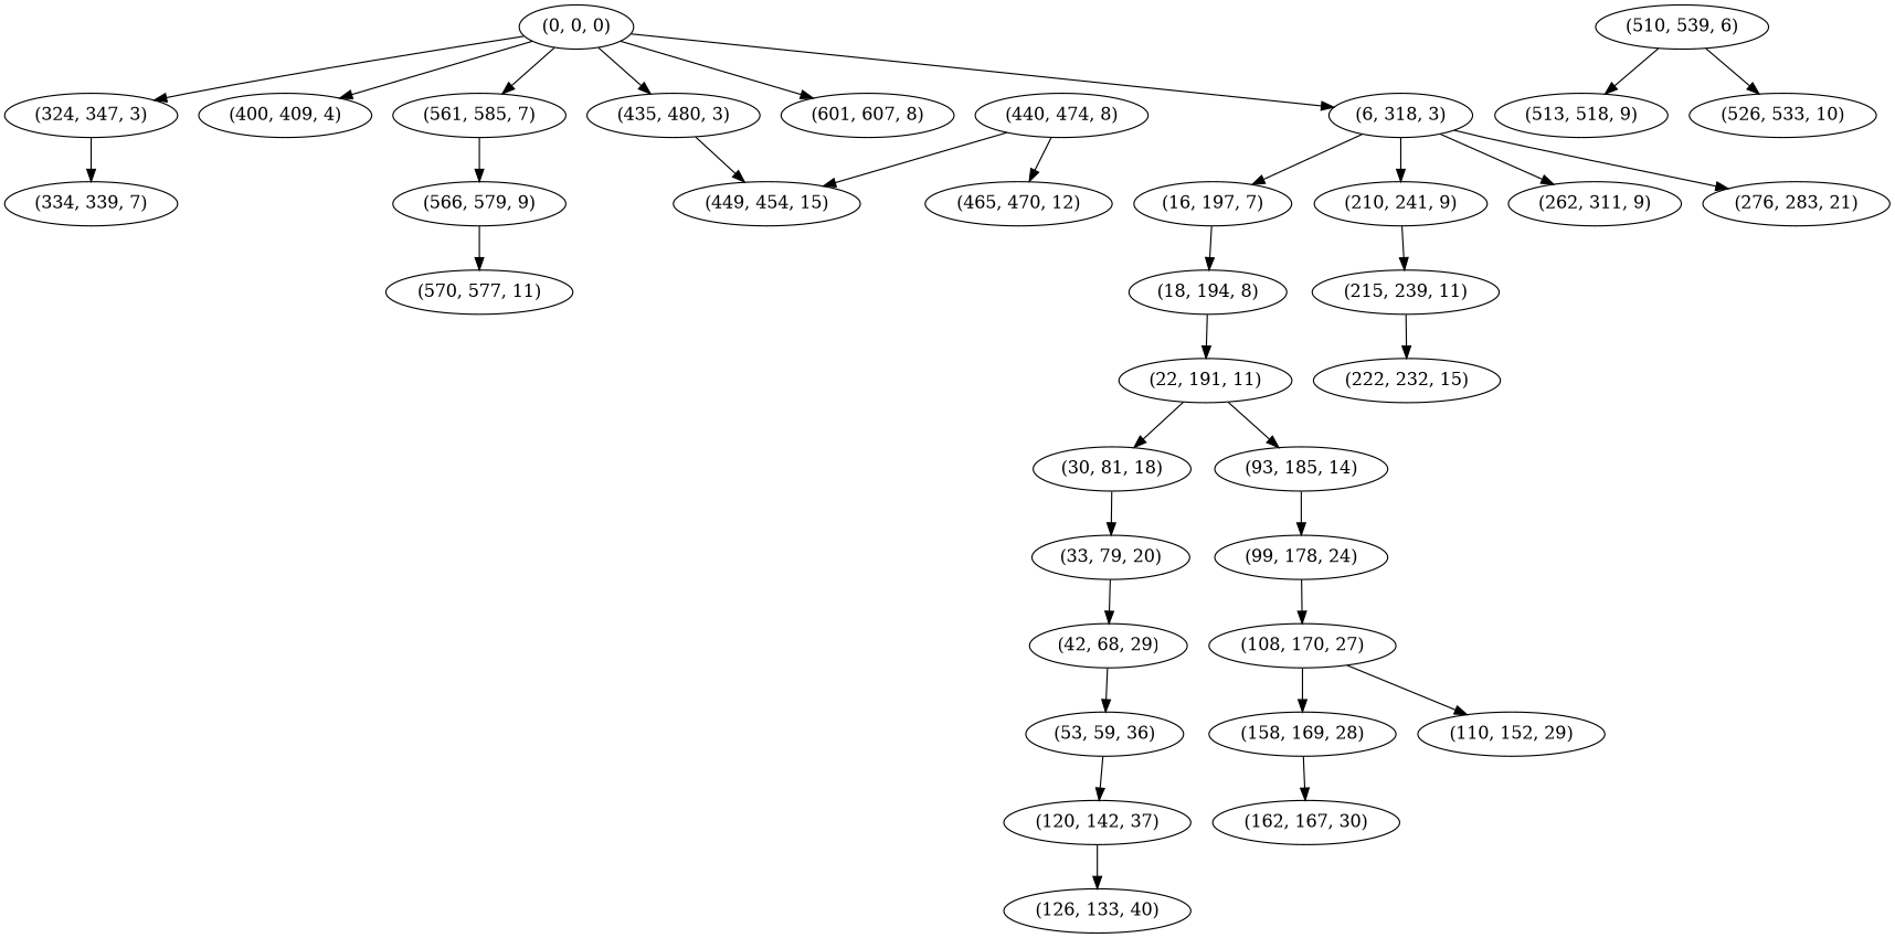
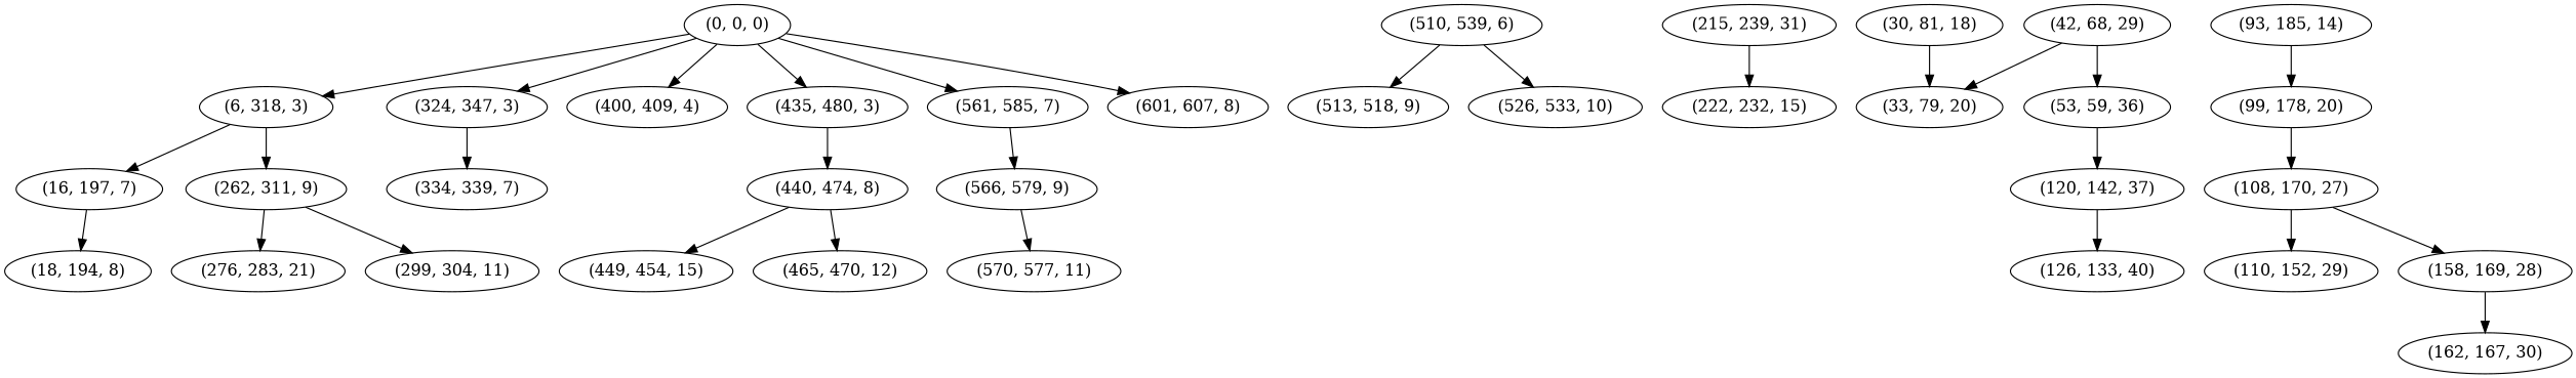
  digraph {
    "(0, 0, 0)"
    "(6, 318, 3)"
    "(324, 347, 3)"
    "(400, 409, 4)"
    "(435, 480, 3)"
    "(561, 585, 7)"
    "(601, 607, 8)"
    "(16, 197, 7)"
-   "(210, 241, 9)"
    "(262, 311, 9)"
    "(334, 339, 7)"
    "(440, 474, 8)"
    "(510, 539, 6)"
    "(513, 518, 9)"
    "(526, 533, 10)"
    "(566, 579, 9)"
    "(18, 194, 8)"
-   "(215, 239, 11)"
+   "(215, 239, 11)" [label="(215, 239, 31)"]
    "(276, 283, 21)"
-   "(22, 191, 11)"
+   "(299, 304, 11)"
    "(30, 81, 18)"
    "(93, 185, 14)"
    "(33, 79, 20)"
-   "(99, 178, 20)" [label="(99, 178, 24)"]
+   "(99, 178, 20)"
    "(42, 68, 29)"
    "(53, 59, 36)"
    "(120, 142, 37)"
    "(108, 170, 27)"
    "(110, 152, 29)"
    "(158, 169, 28)"
    "(162, 167, 30)"
    "(126, 133, 40)"
    "(222, 232, 15)"
    "(449, 454, 15)"
    "(465, 470, 12)"
    "(570, 577, 11)"
    "(0, 0, 0)" -> "(6, 318, 3)"
    "(0, 0, 0)" -> "(324, 347, 3)"
    "(0, 0, 0)" -> "(400, 409, 4)"
    "(0, 0, 0)" -> "(435, 480, 3)"
    "(0, 0, 0)" -> "(561, 585, 7)"
    "(0, 0, 0)" -> "(601, 607, 8)"
    "(6, 318, 3)" -> "(16, 197, 7)"
-   "(6, 318, 3)" -> "(210, 241, 9)"
    "(6, 318, 3)" -> "(262, 311, 9)"
    "(324, 347, 3)" -> "(334, 339, 7)"
-   "(435, 480, 3)" -> "(449, 454, 15)"
+   "(435, 480, 3)" -> "(440, 474, 8)"
    "(561, 585, 7)" -> "(566, 579, 9)"
    "(16, 197, 7)" -> "(18, 194, 8)"
-   "(210, 241, 9)" -> "(215, 239, 11)"
-   "(6, 318, 3)" -> "(276, 283, 21)"
+   "(262, 311, 9)" -> "(276, 283, 21)"
+   "(262, 311, 9)" -> "(299, 304, 11)"
    "(440, 474, 8)" -> "(449, 454, 15)"
    "(440, 474, 8)" -> "(465, 470, 12)"
    "(510, 539, 6)" -> "(513, 518, 9)"
    "(510, 539, 6)" -> "(526, 533, 10)"
    "(566, 579, 9)" -> "(570, 577, 11)"
-   "(18, 194, 8)" -> "(22, 191, 11)"
    "(215, 239, 11)" -> "(222, 232, 15)"
-   "(22, 191, 11)" -> "(30, 81, 18)"
-   "(22, 191, 11)" -> "(93, 185, 14)"
    "(30, 81, 18)" -> "(33, 79, 20)"
    "(93, 185, 14)" -> "(99, 178, 20)"
-   "(33, 79, 20)" -> "(42, 68, 29)"
+   "(42, 68, 29)" -> "(33, 79, 20)"
    "(99, 178, 20)" -> "(108, 170, 27)"
    "(42, 68, 29)" -> "(53, 59, 36)"
    "(53, 59, 36)" -> "(120, 142, 37)"
    "(120, 142, 37)" -> "(126, 133, 40)"
    "(108, 170, 27)" -> "(110, 152, 29)"
    "(108, 170, 27)" -> "(158, 169, 28)"
    "(158, 169, 28)" -> "(162, 167, 30)"
  }
